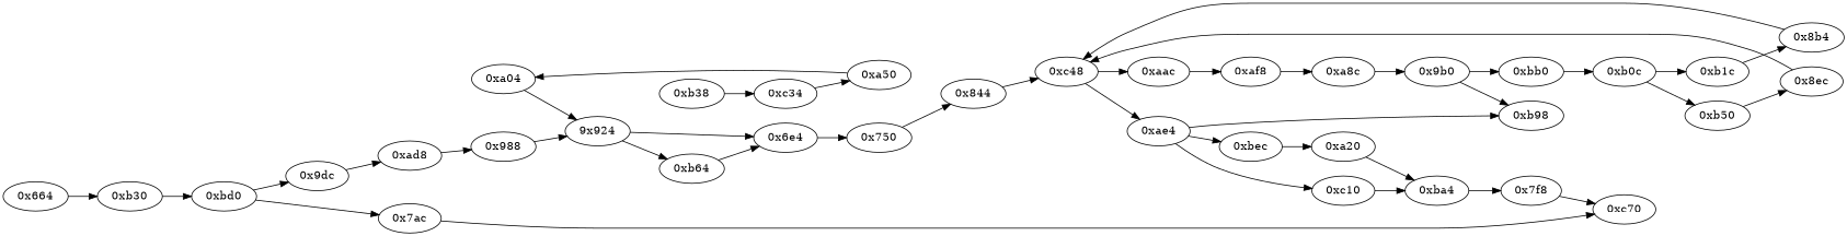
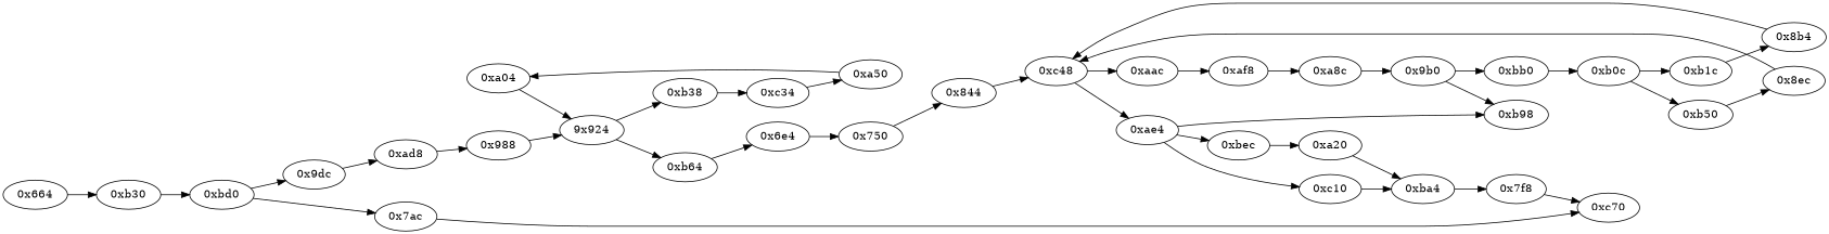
  strict digraph {
    rankdir=LR
    node [opcode="[u'ldr', u'mov', u'b']"]
    "0xa04" [opcode="[u'ldr', u'ldr', u'add', u'b']"]
    n2 [label="9x924" opcode="[u'ldr', u'str', u'str', u'ldr', u'ldr', u'ldr', u'ldr', u'cmp', u'mov', u'b']"]
    "0xb64" [opcode="[u'ldr', u'ldr', u'ldr', u'ldrb', u'str', u'ldr', u'b']"]
    "0xb38" [opcode="[u'ldr', u'ldr', u'add', u'str', u'ldr', u'b']"]
    "0x6e4" [opcode="[u'ldr', u'cmp', u'mov', u'ldr']"]
    "0xc34" [opcode="[u'ldr', u'ldr', u'str', u'ldr', u'b']"]
    "0xc70" [opcode="[u'ldr', u'ldr', u'ldr', u'ldr', u'sub', u'mov', u'sub', u'pop']"]
    "0x8ec" [opcode="[u'ldr', u'ldr', u'mov', u'b']"]
    "0xc48" [opcode="[u'str', u'str', u'mov', u'ldr', u'ldr', u'ldr', u'cmp', u'ldr', u'mov', u'b']"]
    "0xaac" [opcode="[u'ldr', u'ldr', u'add', u'add', u'asr', u'str', u'ldr', u'add', u'str', u'ldr', u'b']"]
    "0xae4" [opcode="[u'ldr', u'ldr', u'cmp', u'mov', u'b']"]
    "0xaf8" [opcode="[u'ldr', u'ldr', u'str', u'ldr', u'b']"]
    "0xc10" [opcode="[u'ldr', u'mov', u'mov', u'bl', u'mov', u'ldr', u'ldr', u'mov', u'b']"]
    "0xb98"
    "0xbec" [opcode="[u'ldr', u'mov', u'mov', u'bl', u'mov', u'ldr', u'ldr', u'mov', u'b']"]
    "0xbd0" [opcode="[u'ldr', u'cmp', u'mov', u'mov', u'strb', u'ldr', u'b']"]
    "0x7ac"
    "0x9dc" [opcode="[u'str', u'ldr', u'b']"]
    "0xad8" [opcode="[u'ldr', u'ldr', u'b']"]
    "0x988"
    "0xba4" [opcode="[u'ldr', u'ldr', u'b']"]
    "0x7f8"
    "0x9b0" [opcode="[u'ldrb', u'ldr', u'ldr', u'b']"]
    "0xbb0" [opcode="[u'ldr', u'ldr', u'cmp', u'mov', u'mov', u'strb', u'ldr', u'b']"]
    "0xb0c" [opcode="[u'ldrb', u'ldr', u'ldr', u'b']"]
    "0xb1c" [opcode="[u'ldr', u'sub', u'str', u'ldr', u'b']"]
    "0xb50" [opcode="[u'ldr', u'add', u'str', u'ldr', u'b']"]
    "0x8b4" [opcode="[u'ldr', u'ldr', u'mov', u'b']"]
    "0xa8c" [opcode="[u'ldr', u'ldr', u'cmp', u'mov', u'mov', u'strb', u'ldr', u'b']"]
    "0x750" [opcode="[u'ldr', u'str', u'ldr', u'b']"]
    "0x844" [opcode="[u'ldr', u'mov', u'mov', u'b']"]
    "0xa20" [opcode="[u'ldr', u'cmp', u'mov', u'mov', u'b']"]
    "0xa50" [opcode="[u'ldr', u'ldrb', u'ldr', u'add', u'str', u'ldr', u'b']"]
    "0xb30" [opcode="[u'ldr', u'b']"]
    "0x664" [opcode="[u'push', u'add', u'sub', u'str', u'mov', u'ldr', u'sub', u'ldr', u'ldr', u'str', u'sub', u'str', u'str', u'sub', u'str', u'ldr', u'ldr', u'str', u'ldr', u'ldr', u'ldr', u'str', u'ldr', u'str', u'str', u'ldr', u'add', u'str', u'ldr', u'add', u'str', u'b']"]
    "0xa04" -> n2
    n2 -> "0xb64"
-   n2 -> "0x6e4"
+   n2 -> "0xb38"
    "0xb64" -> "0x6e4"
    "0xb38" -> "0xc34"
    "0x6e4" -> "0x750"
    "0xc34" -> "0xa50"
    "0x8ec" -> "0xc48"
    "0xc48" -> "0xaac"
    "0xc48" -> "0xae4"
    "0xaac" -> "0xaf8"
    "0xae4" -> "0xc10"
    "0xae4" -> "0xb98"
    "0xae4" -> "0xbec"
    "0xaf8" -> "0xa8c"
    "0xc10" -> "0xba4"
    "0xbec" -> "0xa20"
    "0xbd0" -> "0x7ac"
    "0xbd0" -> "0x9dc"
    "0x7ac" -> "0xc70"
    "0x9dc" -> "0xad8"
    "0xad8" -> "0x988"
    "0x988" -> n2
    "0xba4" -> "0x7f8"
    "0x7f8" -> "0xc70"
    "0x9b0" -> "0xb98"
    "0x9b0" -> "0xbb0"
    "0xbb0" -> "0xb0c"
    "0xb0c" -> "0xb1c"
    "0xb0c" -> "0xb50"
    "0xb1c" -> "0x8b4"
    "0xb50" -> "0x8ec"
    "0x8b4" -> "0xc48"
    "0xa8c" -> "0x9b0"
    "0x750" -> "0x844"
    "0x844" -> "0xc48"
    "0xa20" -> "0xba4"
    "0xa50" -> "0xa04"
    "0xb30" -> "0xbd0"
    "0x664" -> "0xb30"
  }
